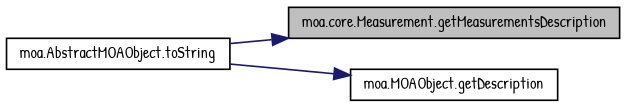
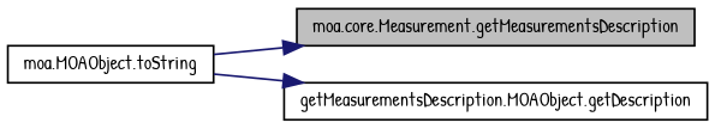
  digraph {
    fontname="Patrick Hand"
    rankdir=LR
    node [color=black fillcolor=white fontname="Patrick Hand" fontsize=10 shape=record style=filled]
    edge [color=midnightblue fontname="Patrick Hand" fontsize=10 labelfontname=Helvetica labelfontsize=10 style=solid]
    n1 [fillcolor=grey75 fontcolor=black height=0.2 label="moa.core.Measurement.getMeasurementsDescription" width=0.4]
-   n2 [height=0.2 label="moa.AbstractMOAObject.toString" width=0.4]
-   n3 [height=0.2 label="moa.MOAObject.getDescription" width=0.4]
+   n2 [height=0.2 label="moa.MOAObject.toString" width=0.4]
+   n3 [height=0.2 label="getMeasurementsDescription.MOAObject.getDescription" width=0.4]
    n2 -> n1
    n2 -> n3
  }
